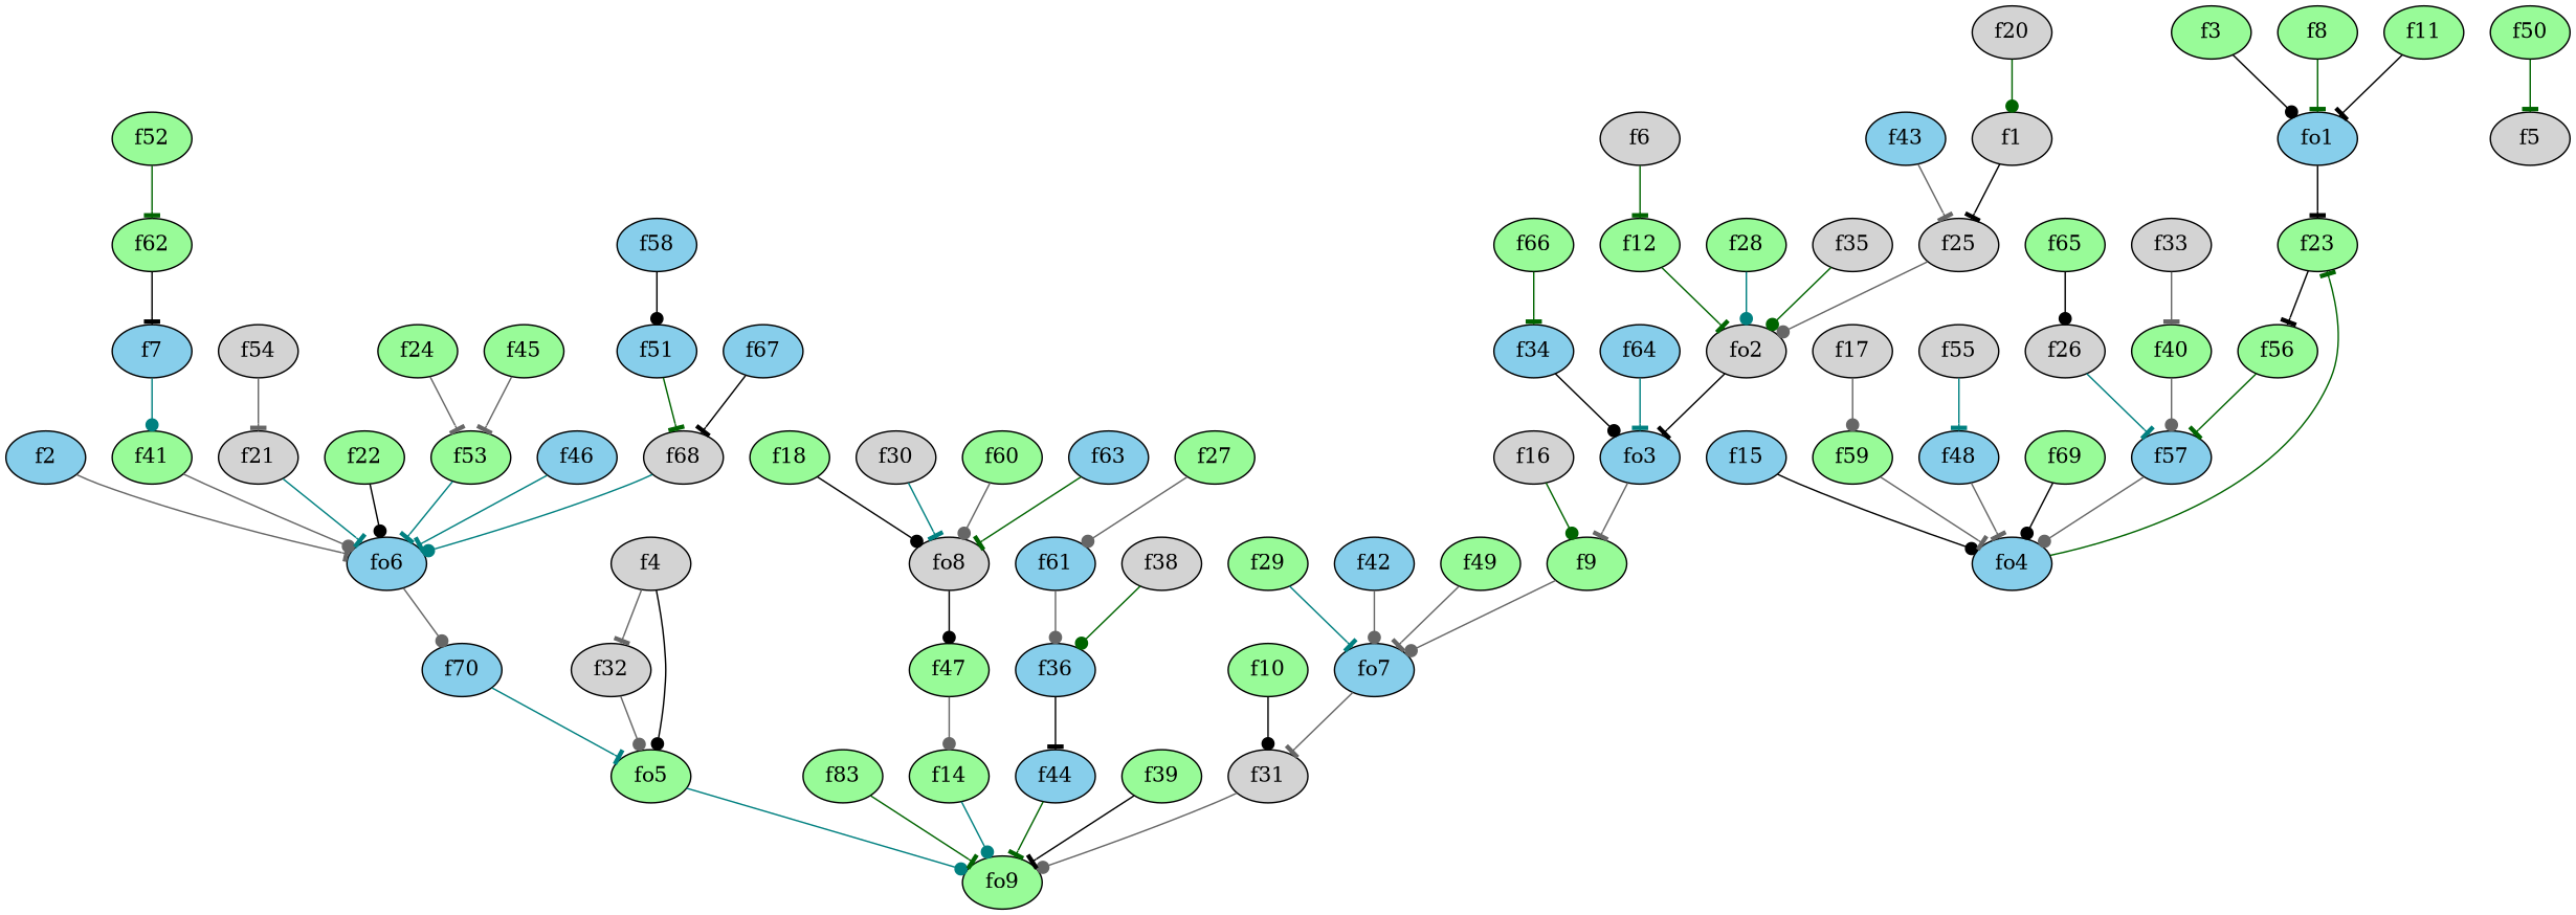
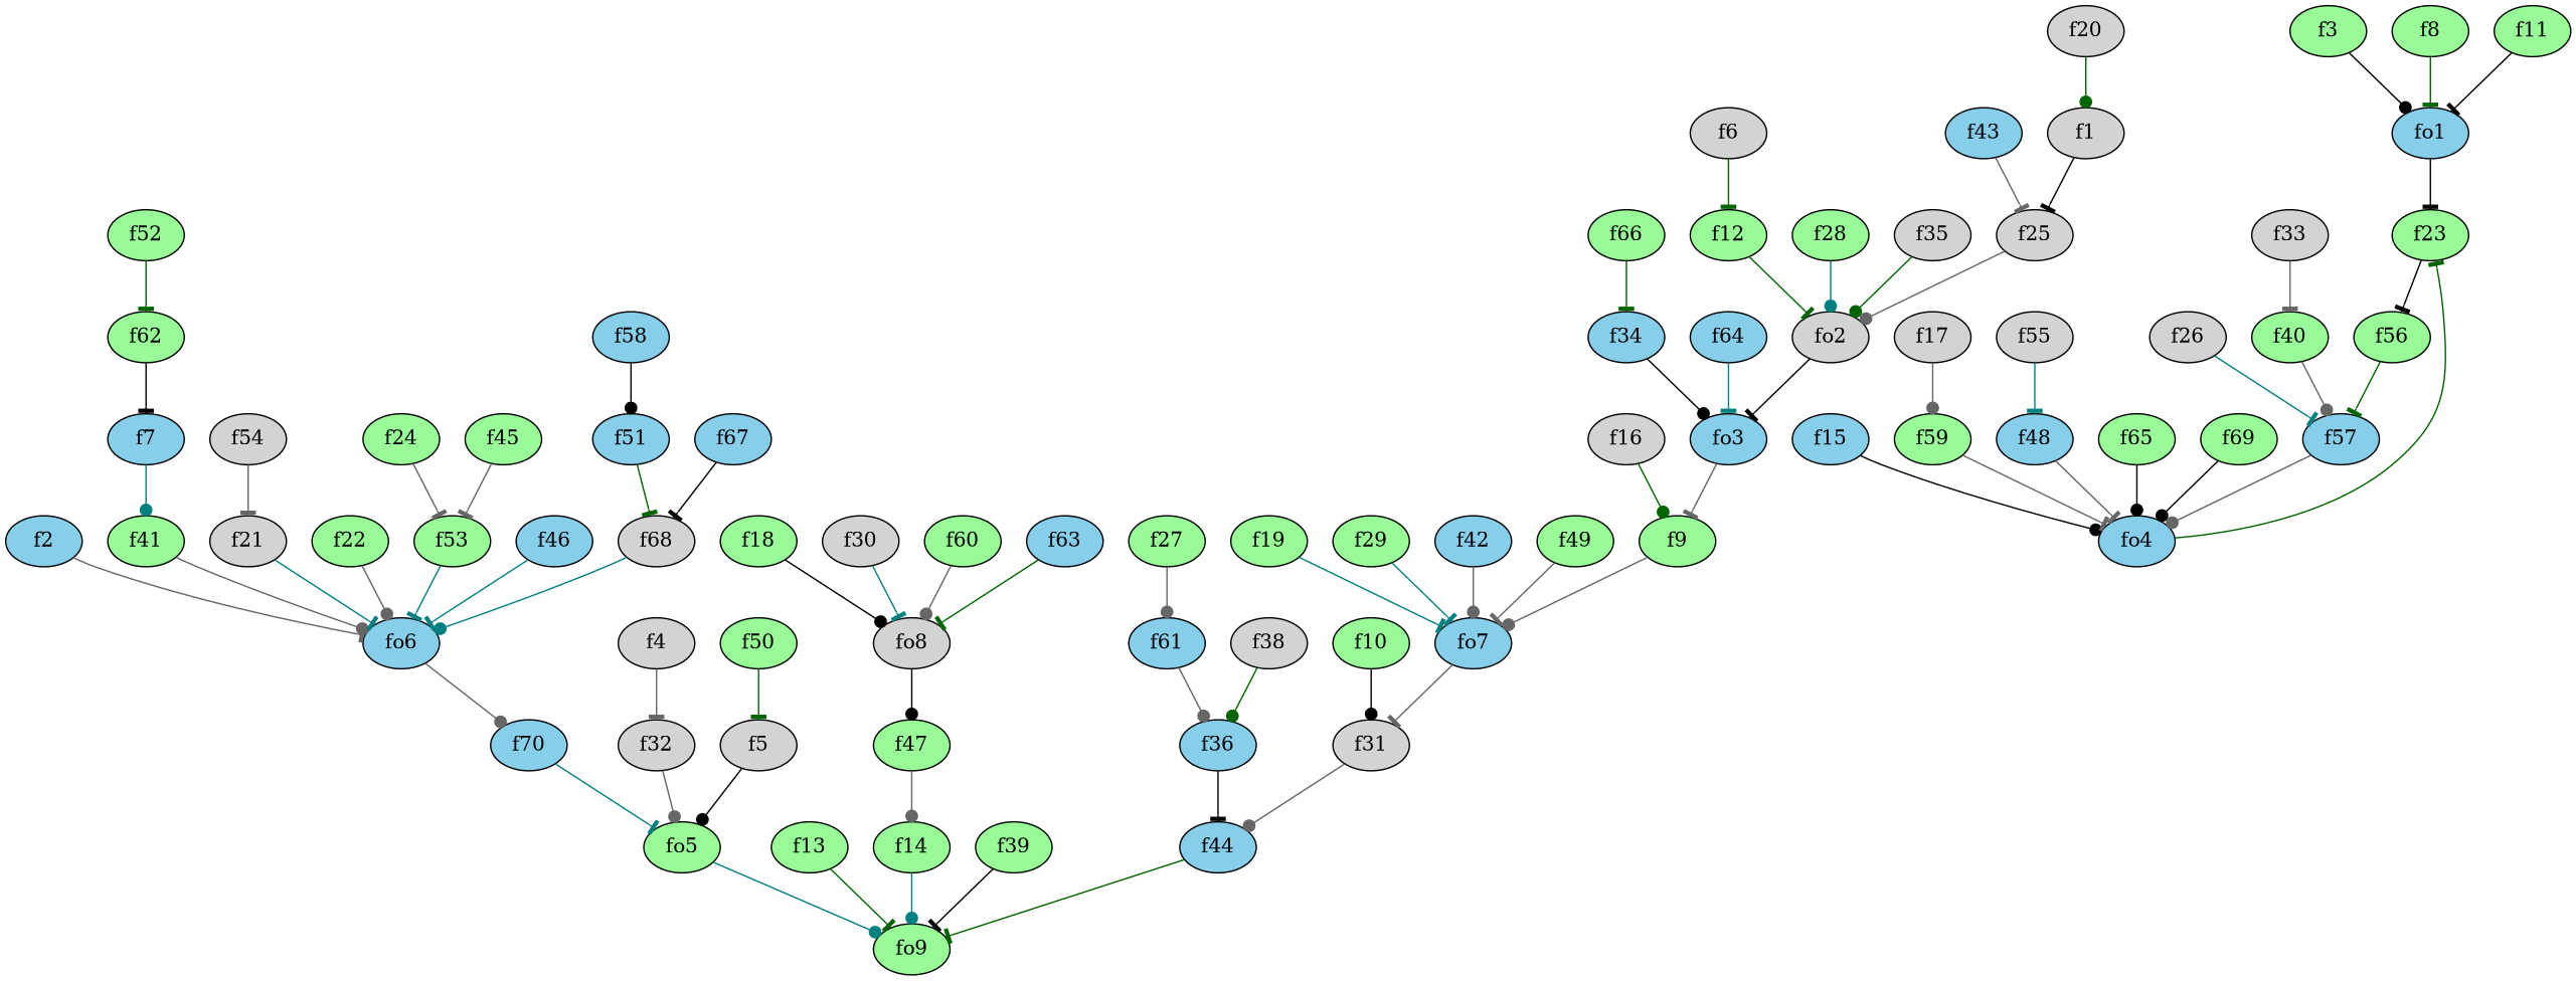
  strict digraph {
    node [fillcolor=palegreen style=filled]
    edge [arrowhead=tee color=gray40 weight=2]
    f1 [fillcolor=lightgrey]
    f25 [fillcolor=lightgrey]
    fo2 [fillcolor=lightgrey]
    f2 [fillcolor=skyblue]
    fo6 [fillcolor=skyblue]
    f70 [fillcolor=skyblue]
    fo1 [fillcolor=skyblue]
    f3
    f23
    f4 [fillcolor=lightgrey]
    f32 [fillcolor=lightgrey]
    fo5
    f5 [fillcolor=lightgrey]
    fo9
    f6 [fillcolor=lightgrey]
    f12
    f7 [fillcolor=skyblue]
    f41
    f8
    fo7 [fillcolor=skyblue]
    f9
    f31 [fillcolor=lightgrey]
    f10
    f11
    fo3 [fillcolor=skyblue]
-   f13 [label=f83]
+   f13
    f14
    f15 [fillcolor=skyblue]
    fo4 [fillcolor=skyblue]
    f16 [fillcolor=lightgrey]
    f17 [fillcolor=lightgrey]
    f59
    fo8 [fillcolor=lightgrey]
    f18
    f47
+   f19
    f20 [fillcolor=lightgrey]
    f21 [fillcolor=lightgrey]
    f22
    f56
    f57 [fillcolor=skyblue]
    f24
    f53
    f26 [fillcolor=lightgrey]
    f61 [fillcolor=skyblue]
    f27
    f36 [fillcolor=skyblue]
    f28
    f29
    f30 [fillcolor=lightgrey]
    f33 [fillcolor=lightgrey]
    f40
    f34 [fillcolor=skyblue]
    f35 [fillcolor=lightgrey]
    f44 [fillcolor=skyblue]
    f38 [fillcolor=lightgrey]
    f39
    f42 [fillcolor=skyblue]
    f43 [fillcolor=skyblue]
    f45
    f46 [fillcolor=skyblue]
    f48 [fillcolor=skyblue]
    f49
    f50
    f51 [fillcolor=skyblue]
    f68 [fillcolor=lightgrey]
    f52
    f62
    f54 [fillcolor=lightgrey]
    f55 [fillcolor=lightgrey]
    f58 [fillcolor=skyblue]
    f60
    f63 [fillcolor=skyblue]
    f64 [fillcolor=skyblue]
    f65
    f66
    f67 [fillcolor=skyblue]
    f69
    f1 -> f25 [color=black]
    f25 -> fo2 [arrowhead=dot]
    fo2 -> fo3 [color=black]
    f2 -> fo6
    fo6 -> f70 [arrowhead=dot]
    f70 -> fo5 [color=teal]
    fo1 -> f23 [color=black]
    f3 -> fo1 [arrowhead=dot color=black]
    f23 -> f56 [color=black]
    f4 -> f32
    f32 -> fo5 [arrowhead=dot]
    fo5 -> fo9 [arrowhead=dot color=teal]
-   f4 -> fo5 [arrowhead=dot color=black]
+   f5 -> fo5 [arrowhead=dot color=black]
    f6 -> f12 [color=darkgreen]
    f12 -> fo2 [color=darkgreen]
    f7 -> f41 [arrowhead=dot color=teal]
    f41 -> fo6 [arrowhead=dot]
    f8 -> fo1 [color=darkgreen]
    fo7 -> f31
    f9 -> fo7 [arrowhead=dot]
-   f31 -> fo9 [arrowhead=dot]
+   f31 -> f44 [arrowhead=dot]
    f10 -> f31 [arrowhead=dot color=black]
    f11 -> fo1 [color=black]
    fo3 -> f9
    f13 -> fo9 [color=darkgreen]
    f14 -> fo9 [arrowhead=dot color=teal]
    f15 -> fo4 [arrowhead=dot color=black]
    fo4 -> f23 [color=darkgreen]
    f16 -> f9 [arrowhead=dot color=darkgreen]
    f17 -> f59 [arrowhead=dot]
    f59 -> fo4
    fo8 -> f47 [arrowhead=dot color=black]
    f18 -> fo8 [arrowhead=dot color=black]
    f47 -> f14 [arrowhead=dot]
+   f19 -> fo7 [color=teal]
    f20 -> f1 [arrowhead=dot color=darkgreen]
    f21 -> fo6 [color=teal]
-   f22 -> fo6 [arrowhead=dot color=black]
+   f22 -> fo6 [arrowhead=dot]
    f56 -> f57 [color=darkgreen]
    f57 -> fo4 [arrowhead=dot]
    f24 -> f53
    f53 -> fo6 [color=teal]
    f26 -> f57 [color=teal]
    f61 -> f36 [arrowhead=dot]
    f27 -> f61 [arrowhead=dot]
    f36 -> f44 [color=black]
    f28 -> fo2 [arrowhead=dot color=teal]
    f29 -> fo7 [color=teal]
    f30 -> fo8 [color=teal]
    f33 -> f40
    f40 -> f57 [arrowhead=dot]
    f34 -> fo3 [arrowhead=dot color=black]
    f35 -> fo2 [arrowhead=dot color=darkgreen]
    f44 -> fo9 [color=darkgreen]
    f38 -> f36 [arrowhead=dot color=darkgreen]
    f39 -> fo9 [color=black]
    f42 -> fo7 [arrowhead=dot]
    f43 -> f25
    f45 -> f53
    f46 -> fo6 [color=teal]
    f48 -> fo4
    f49 -> fo7
    f50 -> f5 [color=darkgreen]
    f51 -> f68 [color=darkgreen]
    f68 -> fo6 [arrowhead=dot color=teal]
    f52 -> f62 [color=darkgreen]
    f62 -> f7 [color=black]
    f54 -> f21
    f55 -> f48 [color=teal]
    f58 -> f51 [arrowhead=dot color=black]
    f60 -> fo8 [arrowhead=dot]
    f63 -> fo8 [color=darkgreen]
    f64 -> fo3 [color=teal]
-   f65 -> f26 [arrowhead=dot color=black]
+   f65 -> fo4 [arrowhead=dot color=black]
    f66 -> f34 [color=darkgreen]
    f67 -> f68 [color=black]
    f69 -> fo4 [arrowhead=dot color=black]
  }
